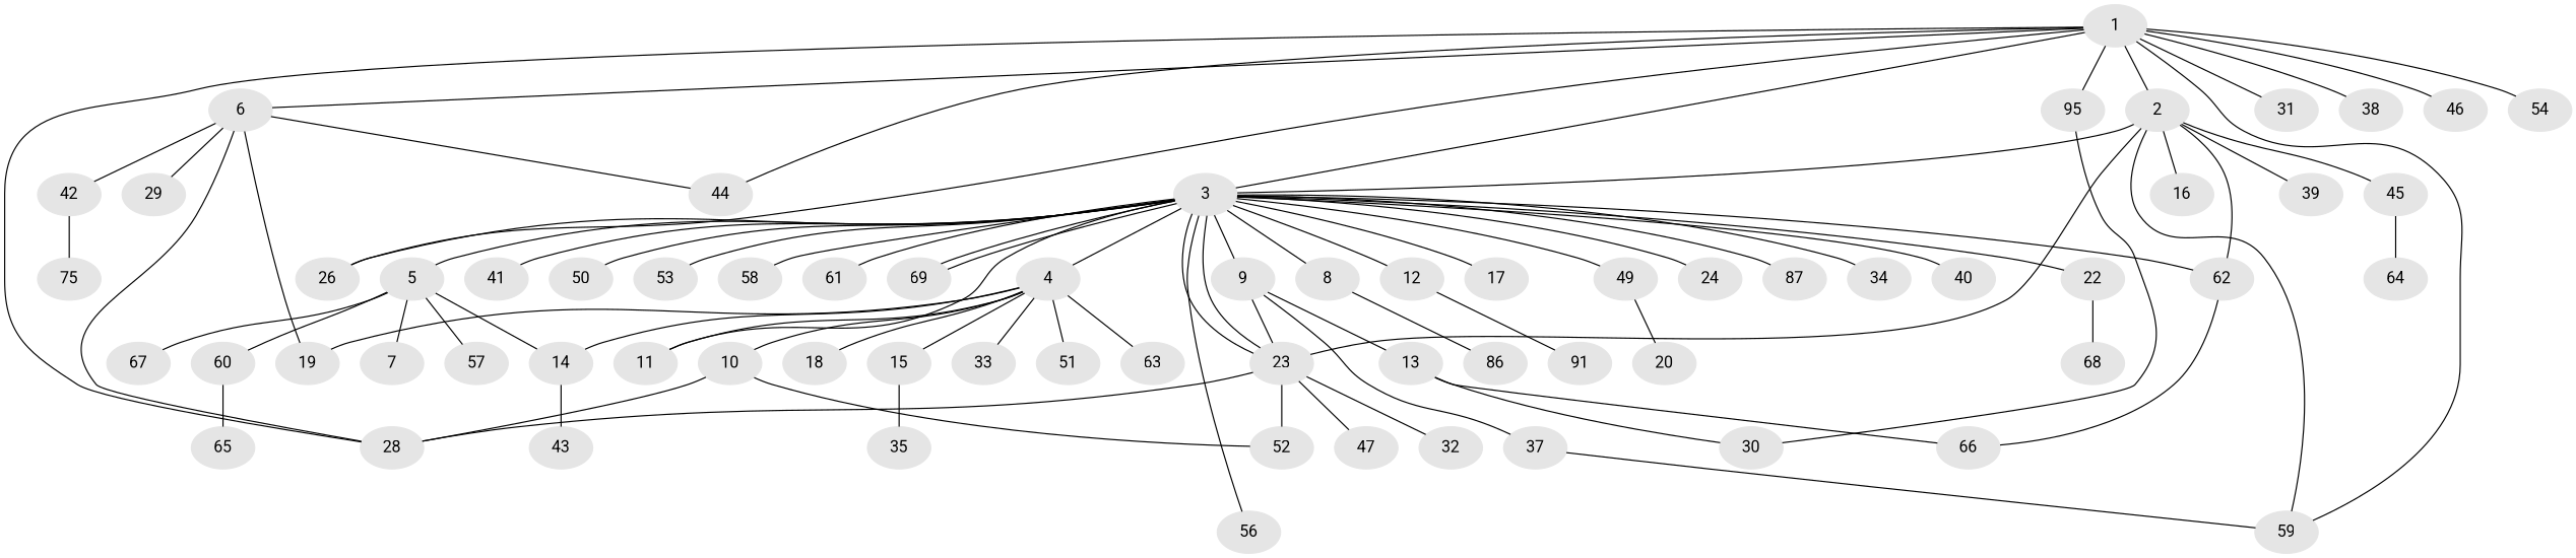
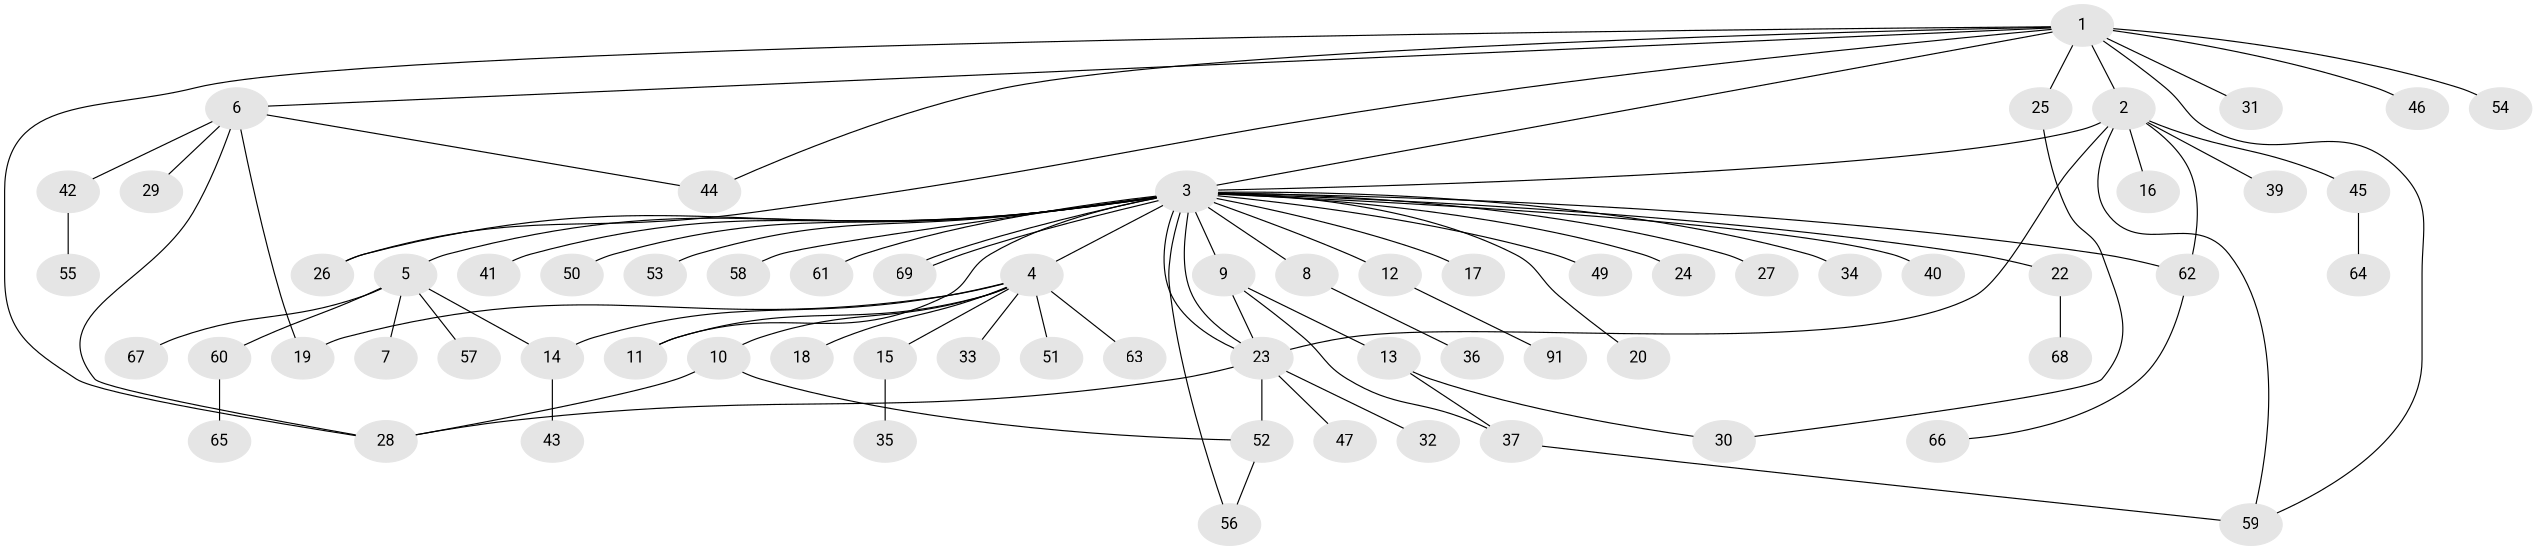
  graph {
    fontname=Roboto
    node [color=gray90 fontname=Roboto style=filled]
    edge [fontname=Roboto]
    1
    2
    3
    6
-   25 [label=95]
+   25
    26
    28
    31
-   38
    44
    46
    54
    59
    16
    23
    39
    45
    62
    4
    5
    8
    9
    11
    12
    17
    20
    22
    24
-   27 [label=87]
+   27
    34
    40
    41
    49
    50
    53
    56
    58
    61
    69
    19
    29
    42
    30
    52
    32
    47
    37
    64
    66
    10
    14
    15
    18
    33
    51
    63
    7
    57
    60
    67
-   36 [label=86]
+   36
    13
    n63 [label=91]
    68
    43
    35
    65
-   55 [label=75]
+   55
    1 -- 2
    1 -- 3
    1 -- 6
    1 -- 25
    1 -- 26
    1 -- 28
    1 -- 31
-   1 -- 38
    1 -- 44
    1 -- 46
    1 -- 54
    1 -- 59
    2 -- 3
    2 -- 59
    2 -- 16
    2 -- 23
    2 -- 39
    2 -- 45
    2 -- 62
    3 -- 26
    3 -- 23
    3 -- 23
    3 -- 62
    3 -- 4
    3 -- 5
    3 -- 8
    3 -- 9
    3 -- 11
    3 -- 12
    3 -- 17
-   49 -- 20
+   3 -- 20
    3 -- 22
    3 -- 24
    3 -- 27
    3 -- 34
    3 -- 40
    3 -- 41
    3 -- 49
    3 -- 50
    3 -- 53
    3 -- 56
    3 -- 58
    3 -- 61
    3 -- 69
    3 -- 69
    6 -- 28
    6 -- 44
    6 -- 19
    6 -- 29
    6 -- 42
    25 -- 30
    23 -- 28
    23 -- 52
    23 -- 32
    23 -- 47
    45 -- 64
    62 -- 66
    4 -- 11
    4 -- 19
    4 -- 10
    4 -- 14
    4 -- 15
    4 -- 18
    4 -- 33
    4 -- 51
    4 -- 63
    5 -- 14
    5 -- 7
    5 -- 57
    5 -- 60
    5 -- 67
    8 -- 36
    9 -- 23
    9 -- 37
    9 -- 13
    12 -- n63
    22 -- 68
    42 -- 55
+   52 -- 56
    37 -- 59
    10 -- 28
    10 -- 52
    14 -- 43
    15 -- 35
    60 -- 65
    13 -- 30
-   13 -- 66
+   13 -- 37
  }
